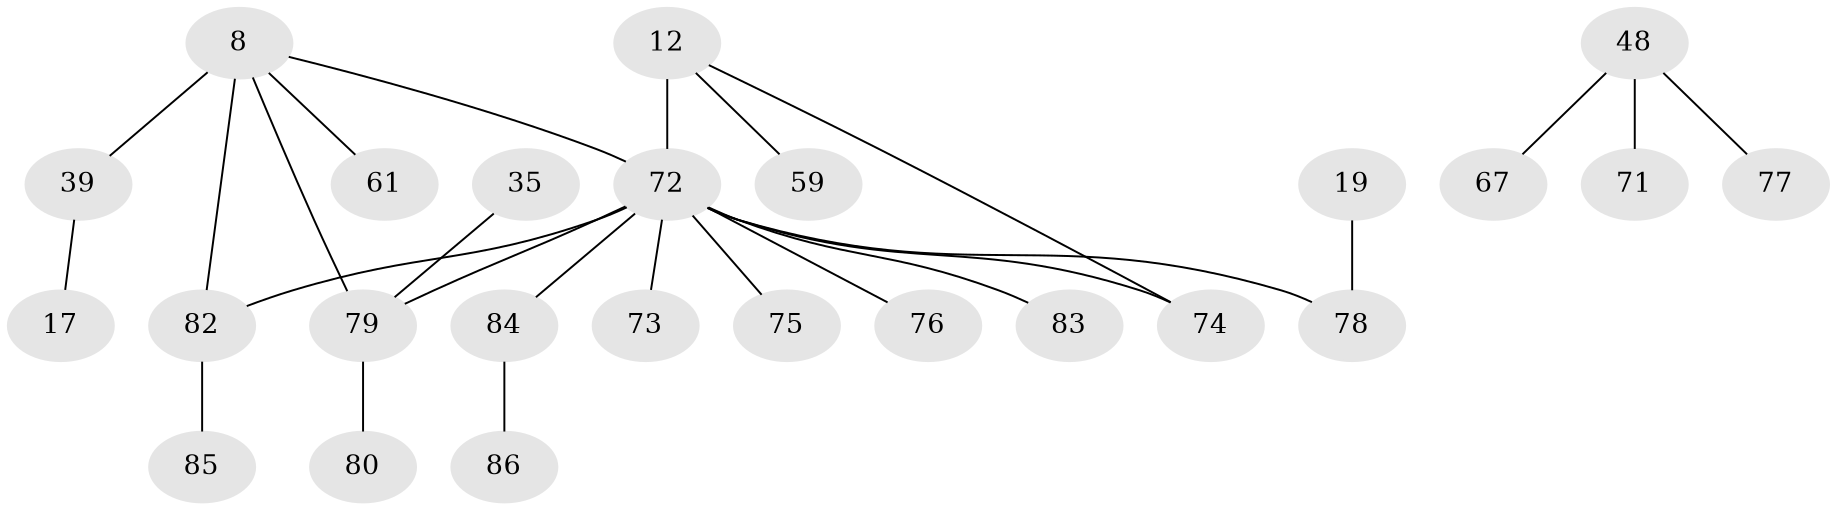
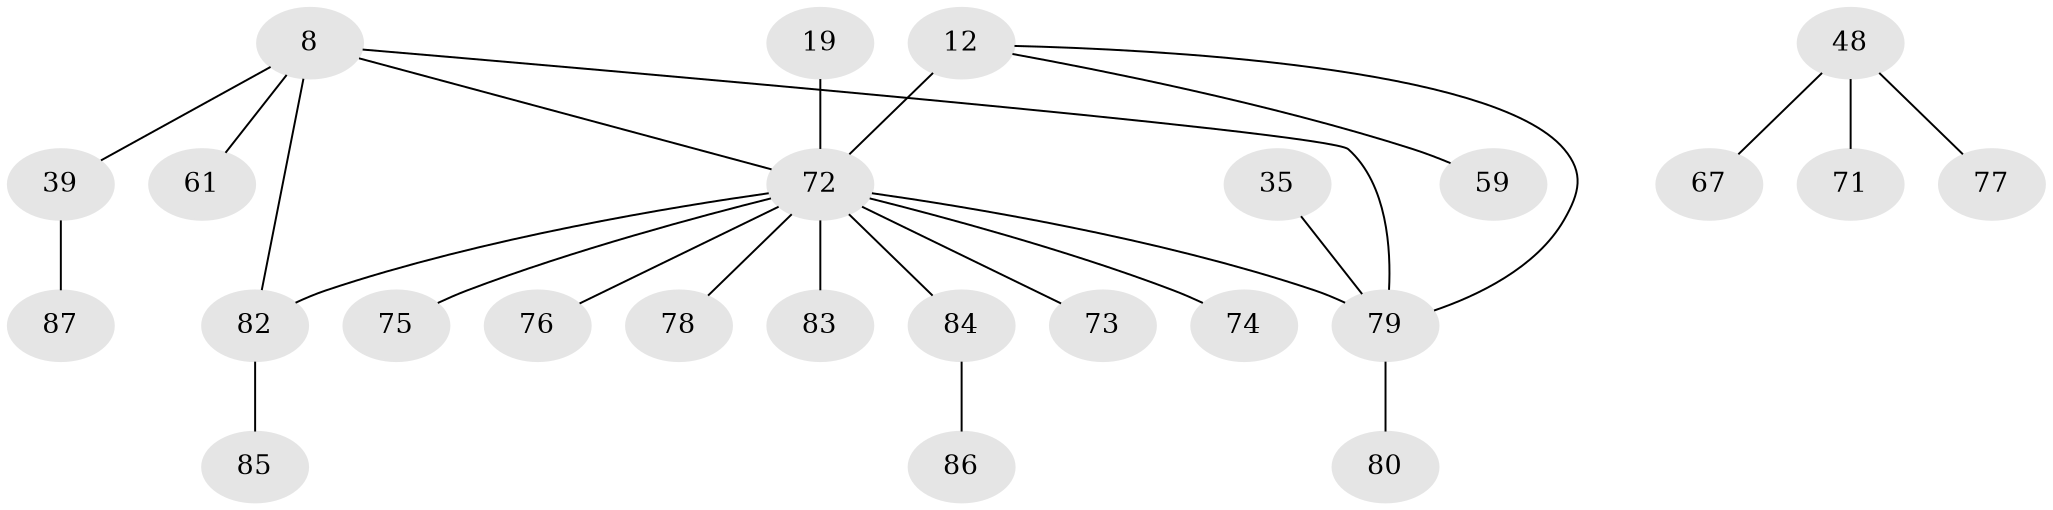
  graph {
    node [color=gray90 style=filled]
    8 [super="+7"]
    39 [super="+38"]
    61 [super="+57"]
    72 [super="+70"]
    79 [super="+16+53+55+60+63+69"]
    82 [super="+49+6+37+40+54+65"]
-   87 [label=17]
+   87
    73
    74
    75 [super="+27"]
    76
    78
    83
    84
    80
    85
    12 [super="+10"]
    59
    19 [super="+17"]
    35 [super="+15+21"]
    48 [super="+32+36+47"]
    67
    71
    77
    86 [super="+62"]
    8 -- 39
    8 -- 61
    8 -- 72 [weight=2]
    8 -- 79 [weight=2]
    8 -- 82 [weight=4]
    39 -- 87
    72 -- 79 [weight=2]
    72 -- 82 [weight=2]
    72 -- 73
    72 -- 74
    72 -- 75
    72 -- 76
    72 -- 78
    72 -- 83
    72 -- 84
    79 -- 80
    82 -- 85
    84 -- 86
    12 -- 72 [weight=5]
-   12 -- 74
+   12 -- 79
    12 -- 59
-   19 -- 78 [weight=5]
+   19 -- 72 [weight=5]
    35 -- 79 [weight=4]
    48 -- 67
    48 -- 71
    48 -- 77
  }
